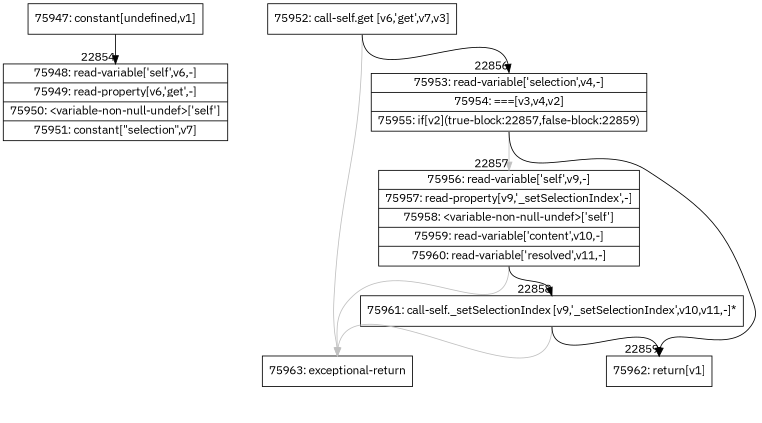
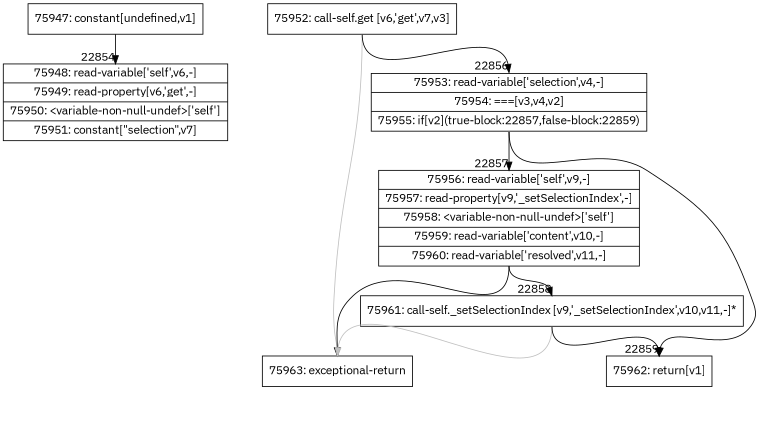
  digraph {
    fontname="IBM Plex Sans"
    rankdir=TD
    node [fontname="IBM Plex Sans" shape=record]
    edge [fontname="IBM Plex Sans" headport=n tailport=s]
    n1 [label="{75947: constant[undefined,v1]}"]
    n2 [label="{75948: read-variable['self',v6,-]|75949: read-property[v6,'get',-]|75950: \<variable-non-null-undef\>['self']|75951: constant[\"selection\",v7]}"]
    n3 [label="{75952: call-self.get [v6,'get',v7,v3]}"]
    n4 [label="{75963: exceptional-return}"]
    n5 [label="{75953: read-variable['selection',v4,-]|75954: ===[v3,v4,v2]|75955: if[v2](true-block:22857,false-block:22859)}"]
    n6 [label="{75956: read-variable['self',v9,-]|75957: read-property[v9,'_setSelectionIndex',-]|75958: \<variable-non-null-undef\>['self']|75959: read-variable['content',v10,-]|75960: read-variable['resolved',v11,-]}"]
    n7 [label="{75962: return[v1]}"]
    n8 [label="{75961: call-self._setSelectionIndex [v9,'_setSelectionIndex',v10,v11,-]*}"]
    n1 -> n2 [headlabel="      22854"]
    n3 -> n4 [color=gray]
    n3 -> n5 [headlabel="      22856"]
-   n5 -> n6 [headlabel="      22857" color=gray]
+   n5 -> n6 [headlabel="      22857"]
    n5 -> n7 [headlabel="      22859"]
-   n6 -> n4 [color=gray]
+   n6 -> n4 [color=black]
    n6 -> n8 [headlabel="      22858"]
    n8 -> n4 [color=gray]
    n8 -> n7
  }
